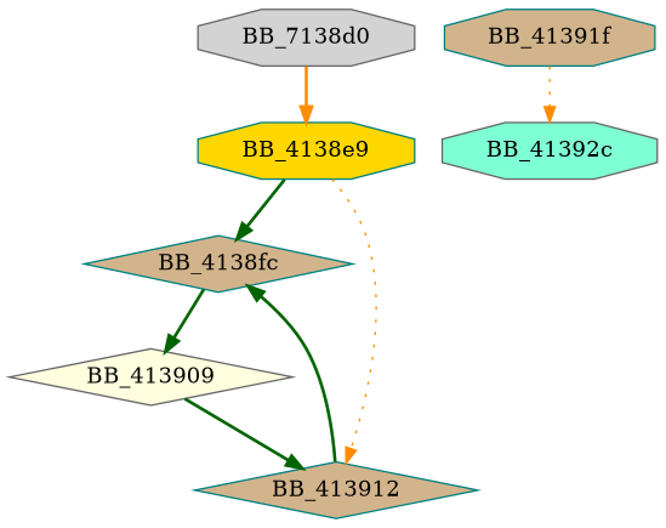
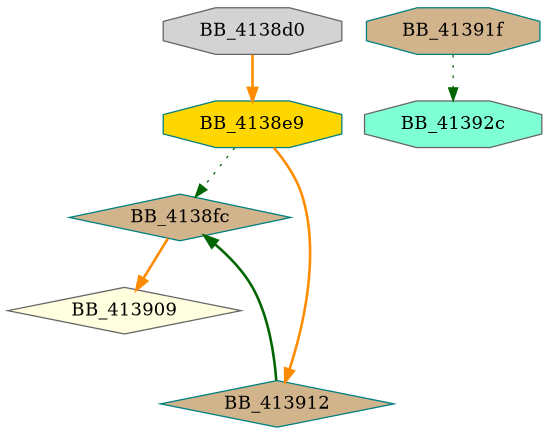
  digraph {
    node [color=teal fillcolor=tan shape=octagon style=filled]
    edge [color=darkgreen style=bold]
-   BB_4138d0 [color=gray40 fillcolor=lightgrey label=BB_7138d0]
+   BB_4138d0 [color=gray40 fillcolor=lightgrey]
    BB_4138e9 [fillcolor=gold]
    BB_4138fc [shape=diamond]
    BB_413912 [shape=diamond]
    BB_413909 [color=gray40 fillcolor=lightyellow shape=diamond]
    BB_41391f
    BB_41392c [color=gray40 fillcolor=aquamarine]
    BB_4138d0 -> BB_4138e9 [color=darkorange]
-   BB_4138e9 -> BB_4138fc
-   BB_4138e9 -> BB_413912 [color=darkorange style=dotted]
-   BB_4138fc -> BB_413909
+   BB_4138e9 -> BB_4138fc [style=dotted]
+   BB_4138e9 -> BB_413912 [color=darkorange]
+   BB_4138fc -> BB_413909 [color=darkorange]
    BB_413912 -> BB_4138fc
-   BB_413909 -> BB_413912
-   BB_41391f -> BB_41392c [color=darkorange style=dotted]
+   BB_41391f -> BB_41392c [style=dotted]
  }
